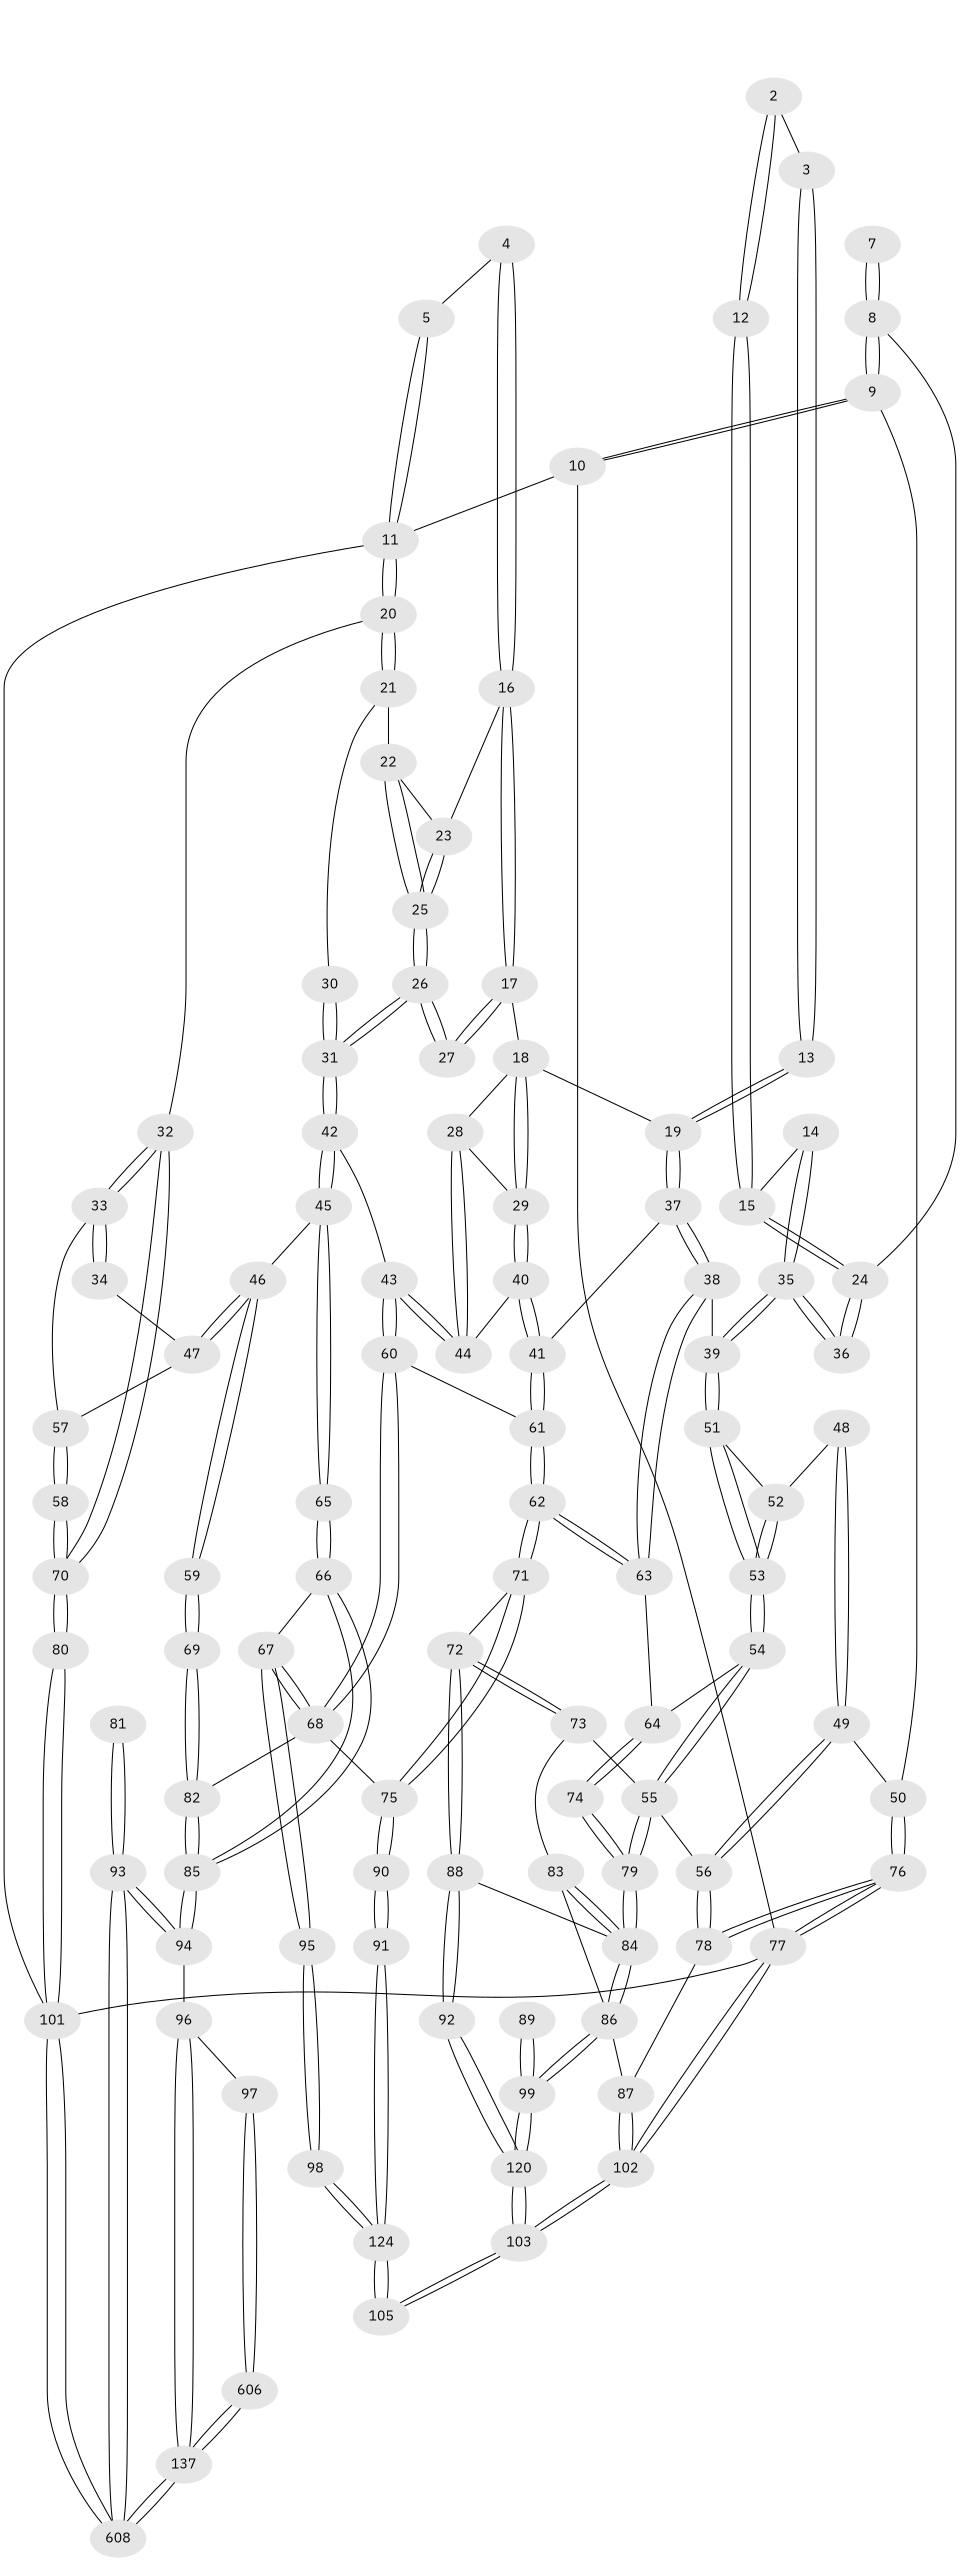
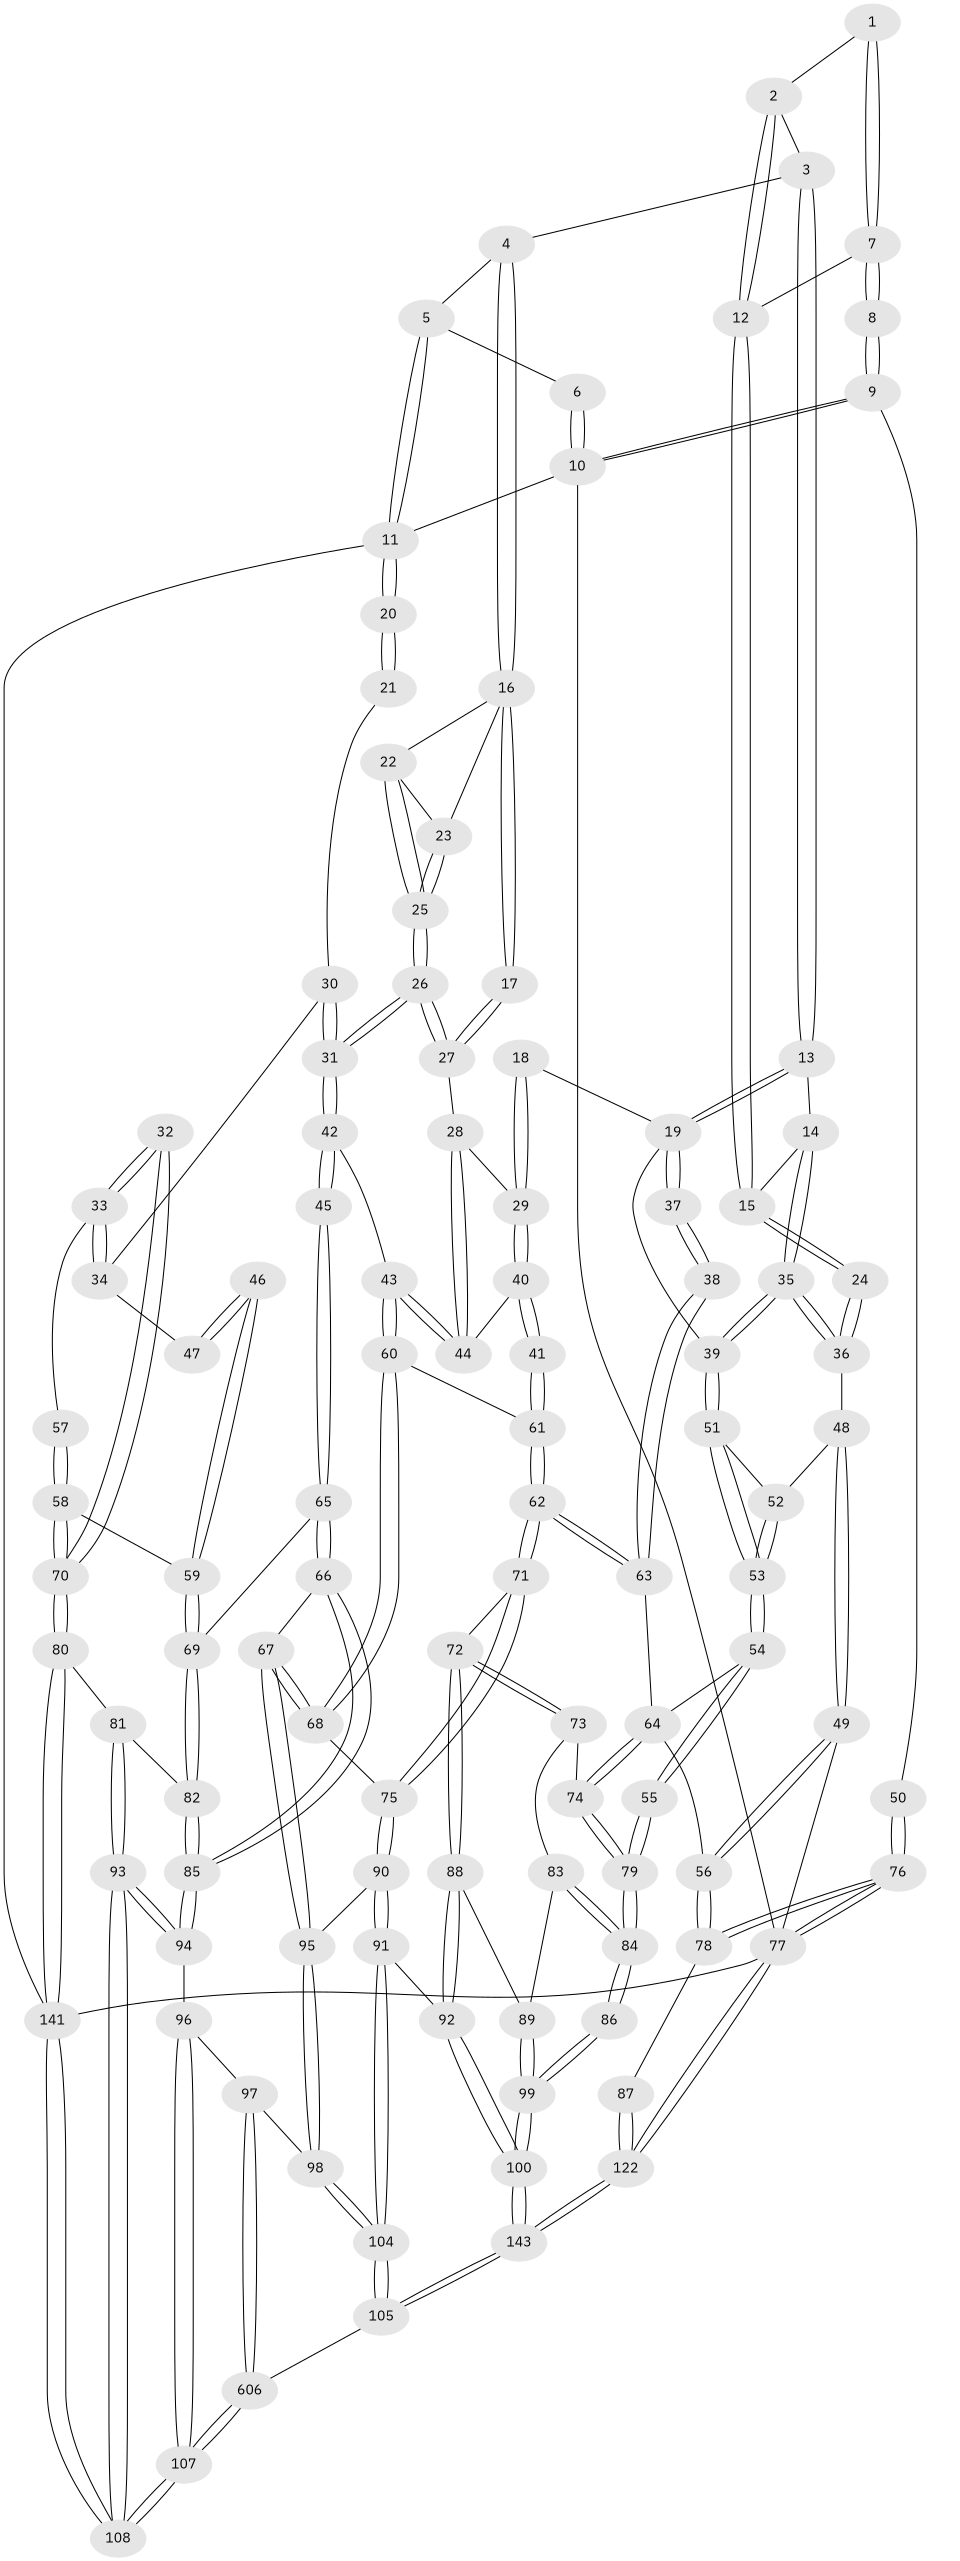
  graph {
    fontname="IBM Plex Sans"
    node [color=gray90 fontname="IBM Plex Sans" style=filled]
    edge [fontname="IBM Plex Sans"]
+   1
    2
    7
    3
    12
    8
    4
    13
    15
    5
    16
    14
    19
+   6
    11
    17
    23
    10
    20
-   101
+   101 [label=141]
    77
    9
    24
    50
    36
    76
-   102
+   102 [label=122]
    21
    32
-   108 [label=608]
+   108
    35
    37
    39
    18
    27
    25
    29
    28
    40
    38
    41
    22
    30
    33
    70
    31
    34
    26
    48
    42
    44
    47
    43
    45
    57
    80
    58
    51
    49
    52
    63
    61
    64
    53
    62
    60
    46
    65
    68
    59
    69
    66
    56
    78
    54
    55
    79
    74
    84
    87
    82
    75
    71
    72
    67
    85
    95
    94
    98
    90
    81
    73
    88
    83
    89
    92
    91
-   103
+   103 [label=143]
    86
    93
    99
    96
-   100 [label=120]
-   104 [label=124]
+   100
+   104
    105
    97
-   107 [label=137]
+   107
    n108 [label=606]
+   1 -- 2
+   1 -- 7
+   1 -- 7
    2 -- 3
    2 -- 12
    2 -- 12
+   7 -- 12
    7 -- 8
    7 -- 8
+   3 -- 4
    3 -- 13
    3 -- 13
    12 -- 15
    12 -- 15
    8 -- 9
    8 -- 9
-   8 -- 24
    4 -- 5
    4 -- 16
    4 -- 16
+   13 -- 14
    13 -- 19
    13 -- 19
    15 -- 24
    15 -- 24
+   5 -- 6
    5 -- 11
    5 -- 11
    16 -- 17
    16 -- 17
    16 -- 23
    14 -- 15
    14 -- 35
    14 -- 35
    19 -- 37
    19 -- 37
+   6 -- 10
+   6 -- 10
    11 -- 20
    11 -- 20
    11 -- 101
-   17 -- 18
    17 -- 27
    17 -- 27
    23 -- 25
    23 -- 25
    10 -- 11
    10 -- 77
    20 -- 21
    20 -- 21
-   20 -- 32
    101 -- 108
    101 -- 108
    77 -- 101
    77 -- 102
    77 -- 102
    9 -- 10
    9 -- 10
    9 -- 50
    24 -- 36
    24 -- 36
    50 -- 76
    50 -- 76
+   36 -- 48
    76 -- 77
    76 -- 77
    76 -- 78
    76 -- 78
    102 -- 103
    102 -- 103
-   21 -- 22
+   16 -- 22
    21 -- 30
    32 -- 33
    32 -- 33
    32 -- 70
    32 -- 70
    35 -- 36
    35 -- 36
    35 -- 39
    35 -- 39
    37 -- 38
    37 -- 38
-   37 -- 41
    39 -- 51
    39 -- 51
    18 -- 19
    18 -- 29
    18 -- 29
-   18 -- 28
+   27 -- 28
    25 -- 26
    25 -- 26
    29 -- 40
    29 -- 40
    28 -- 29
    28 -- 44
    28 -- 44
    40 -- 41
    40 -- 41
    40 -- 44
-   38 -- 39
+   19 -- 39
    38 -- 63
    38 -- 63
    41 -- 61
    41 -- 61
    22 -- 23
    22 -- 25
    22 -- 25
    30 -- 31
    30 -- 31
+   30 -- 34
    33 -- 34
    33 -- 34
    33 -- 57
    70 -- 80
    70 -- 80
    31 -- 42
    31 -- 42
    34 -- 47
    26 -- 27
    26 -- 27
    26 -- 31
    26 -- 31
    48 -- 49
    48 -- 49
    48 -- 52
    42 -- 43
    42 -- 45
    42 -- 45
-   47 -- 57
    43 -- 44
    43 -- 44
    43 -- 60
    43 -- 60
-   45 -- 46
    45 -- 65
    45 -- 65
    57 -- 58
    57 -- 58
    80 -- 101
    80 -- 101
+   80 -- 81
    58 -- 70
    58 -- 70
+   58 -- 59
    51 -- 52
    51 -- 53
    51 -- 53
-   49 -- 50
+   49 -- 77
    49 -- 56
    49 -- 56
    52 -- 53
    52 -- 53
    63 -- 64
    61 -- 62
    61 -- 62
    64 -- 74
    64 -- 74
    53 -- 54
    53 -- 54
    62 -- 63
    62 -- 63
    62 -- 71
    62 -- 71
    60 -- 61
    60 -- 68
    60 -- 68
    46 -- 47
    46 -- 47
    46 -- 59
    46 -- 59
+   65 -- 69
    65 -- 66
    65 -- 66
    68 -- 75
    59 -- 69
    59 -- 69
    69 -- 82
    69 -- 82
    66 -- 67
    66 -- 85
    66 -- 85
    56 -- 78
    56 -- 78
    78 -- 87
    54 -- 64
    54 -- 55
    54 -- 55
-   55 -- 56
+   64 -- 56
    55 -- 79
    55 -- 79
    79 -- 84
    79 -- 84
    74 -- 79
    74 -- 79
    84 -- 86
    84 -- 86
    87 -- 102
    87 -- 102
    82 -- 85
    82 -- 85
    75 -- 90
    75 -- 90
    71 -- 75
    71 -- 75
    71 -- 72
    72 -- 73
    72 -- 73
    72 -- 88
    72 -- 88
    67 -- 68
    67 -- 68
    67 -- 95
    67 -- 95
    85 -- 94
    85 -- 94
    95 -- 98
    95 -- 98
    94 -- 96
    98 -- 104
    98 -- 104
+   90 -- 95
    90 -- 91
    90 -- 91
-   68 -- 82
+   81 -- 82
    81 -- 93
    81 -- 93
-   73 -- 55
+   73 -- 74
    73 -- 83
-   88 -- 84
+   88 -- 89
    88 -- 92
    88 -- 92
    83 -- 84
    83 -- 84
-   83 -- 86
+   83 -- 89
    89 -- 99
    89 -- 99
    92 -- 100
    92 -- 100
+   91 -- 92
    91 -- 104
    91 -- 104
    103 -- 105
    103 -- 105
-   86 -- 87
    86 -- 99
    86 -- 99
    93 -- 108
    93 -- 108
    93 -- 94
    93 -- 94
    99 -- 100
    99 -- 100
    96 -- 97
    96 -- 107
    96 -- 107
    100 -- 103
    100 -- 103
    104 -- 105
    104 -- 105
+   105 -- n108
+   97 -- 98
    97 -- n108
    97 -- n108
    107 -- 108
    107 -- 108
    n108 -- 107
    n108 -- 107
  }
